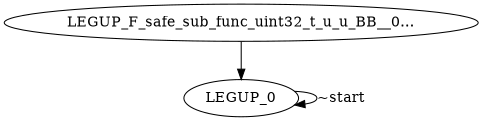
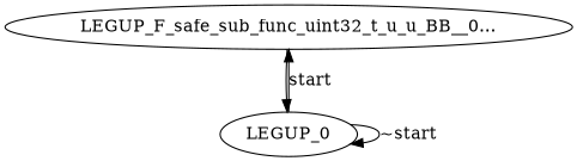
  digraph {
    n1 [label="LEGUP_F_safe_sub_func_uint32_t_u_u_BB__0..."]
    n2 [label=LEGUP_0]
    n1 -> n2
+   n2 -> n1 [label=start]
    n2 -> n2 [label="~start"]
  }
